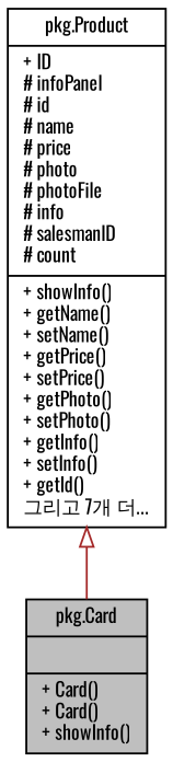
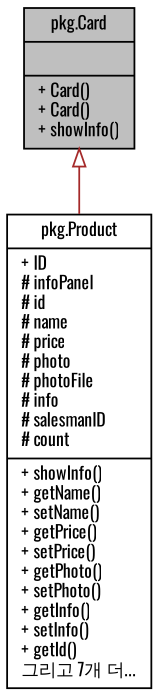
  digraph {
    fontname=Oswald
    node [color=black fontname=Oswald fontsize=10 shape=record style=filled]
    n1 [fillcolor=grey75 fontcolor=black height=0.2 label="{pkg.Card\n||+ Card()\l+ Card()\l+ showInfo()\l}" width=0.4]
    n2 [fillcolor=white height=0.2 label="{pkg.Product\n|+ ID\l# infoPanel\l# id\l# name\l# price\l# photo\l# photoFile\l# info\l# salesmanID\l# count\l|+ showInfo()\l+ getName()\l+ setName()\l+ getPrice()\l+ setPrice()\l+ getPhoto()\l+ setPhoto()\l+ getInfo()\l+ setInfo()\l+ getId()\l그리고 7개 더...\l}" width=0.4]
-   n2 -> n1 [arrowtail=onormal color=brown dir=back fontname=Oswald fontsize=10 labelfontname=Helvetica labelfontsize=10 style=solid]
+   n1 -> n2 [arrowtail=onormal color=brown dir=back fontname=Oswald fontsize=10 labelfontname=Helvetica labelfontsize=10 style=solid]
  }
